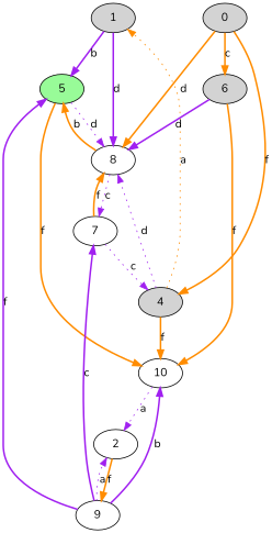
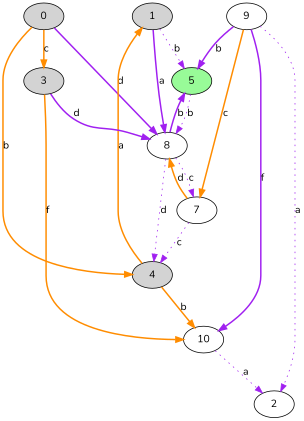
  strict digraph {
    fontname=Nunito
    node [fillcolor=white fontname=Nunito style=filled]
    edge [color=purple fontname=Nunito style=bold]
    1 [fillcolor=lightgrey]
    5 [fillcolor=palegreen]
    8
    10
    7
    2
    9
    0 [fillcolor=lightgrey]
    4 [fillcolor=lightgrey]
-   6 [fillcolor=lightgrey]
-   1 -> 5 [label=b]
-   1 -> 8 [label=d]
-   5 -> 8 [label=d style=dotted]
-   5 -> 10 [color=darkorange label=f]
-   8 -> 5 [color=darkorange label=b]
+   6 [fillcolor=lightgrey label=3]
+   1 -> 5 [label=b style=dotted]
+   1 -> 8 [label=a]
+   5 -> 8 [label=b style=dotted]
+   8 -> 5 [label=b]
    8 -> 7 [label=c style=dotted]
    10 -> 2 [label=a style=dotted]
-   7 -> 8 [color=darkorange label=f]
+   7 -> 8 [color=darkorange label=d]
    7 -> 4 [label=c style=dotted]
-   2 -> 9 [color=darkorange label=f]
-   9 -> 5 [label=f]
-   9 -> 10 [label=b]
-   9 -> 7 [label=c]
+   9 -> 5 [label=b]
+   9 -> 10 [label=f]
+   9 -> 7 [color=darkorange label=c]
    9 -> 2 [label=a style=dotted]
-   0 -> 8 [color=darkorange label=d]
-   0 -> 4 [color=darkorange label=f]
+   0 -> 8 [label=d]
+   0 -> 4 [color=darkorange label=b]
    0 -> 6 [color=darkorange label=c]
-   4 -> 1 [color=darkorange label=a style=dotted]
-   4 -> 8 [label=d style=dotted]
-   4 -> 10 [color=darkorange label=f]
+   4 -> 1 [color=darkorange label=a]
+   8 -> 4 [label=d style=dotted]
+   4 -> 10 [color=darkorange label=b]
    6 -> 8 [label=d]
    6 -> 10 [color=darkorange label=f]
  }
